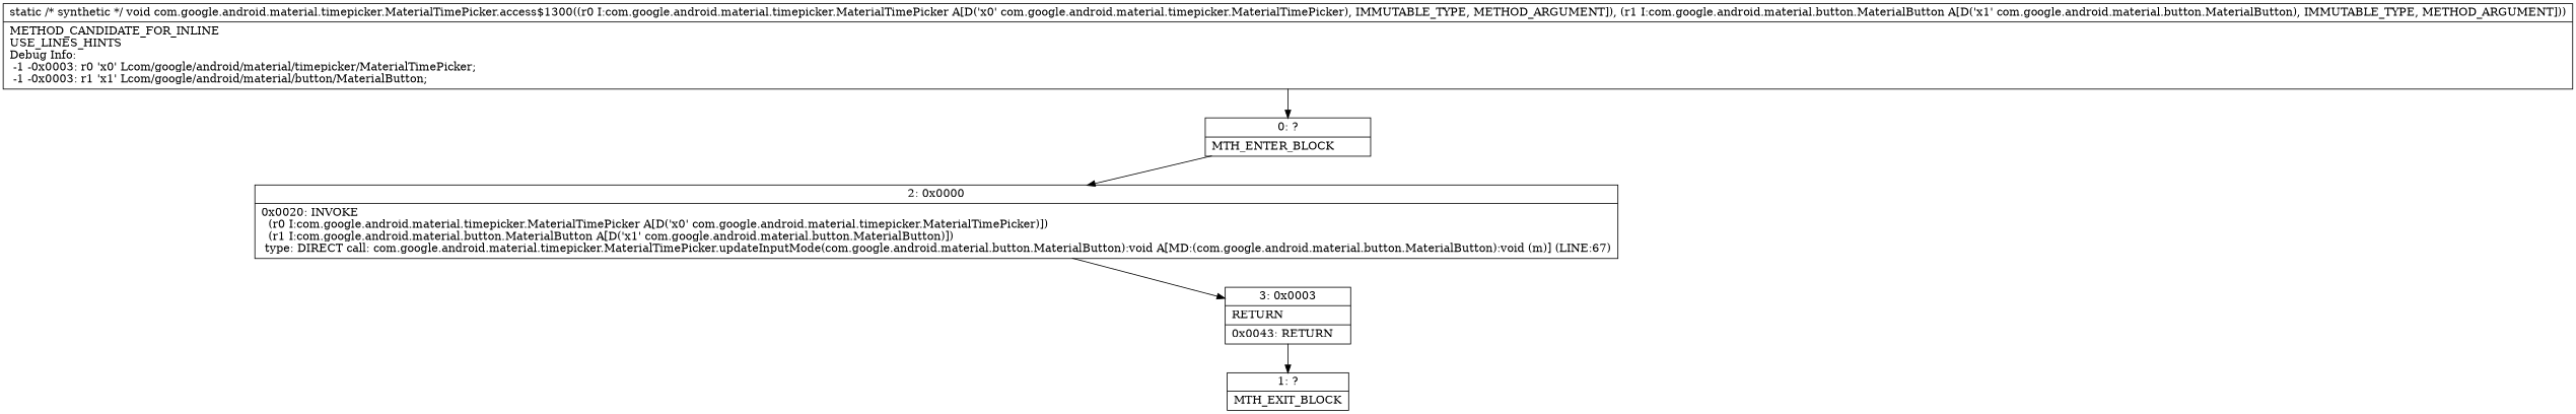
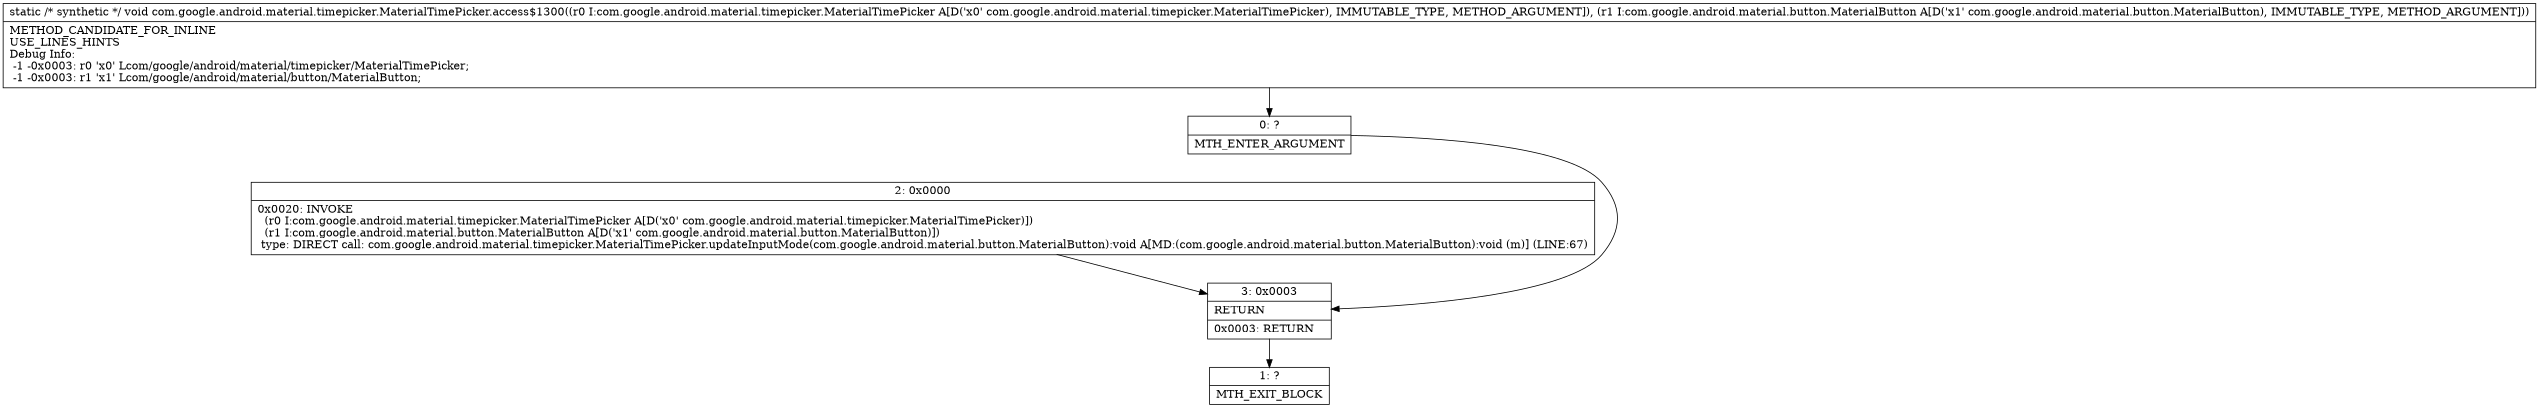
  digraph {
    node [shape=record]
-   n1 [label="{0\:\ ?|MTH_ENTER_BLOCK\l}"]
+   n1 [label="{0\:\ ?|MTH_ENTER_ARGUMENT\l}"]
    n2 [label="{2\:\ 0x0000|0x0020: INVOKE  \l  (r0 I:com.google.android.material.timepicker.MaterialTimePicker A[D('x0' com.google.android.material.timepicker.MaterialTimePicker)])\l  (r1 I:com.google.android.material.button.MaterialButton A[D('x1' com.google.android.material.button.MaterialButton)])\l type: DIRECT call: com.google.android.material.timepicker.MaterialTimePicker.updateInputMode(com.google.android.material.button.MaterialButton):void A[MD:(com.google.android.material.button.MaterialButton):void (m)] (LINE:67)\l}"]
-   n3 [label="{3\:\ 0x0003|RETURN\l|0x0043: RETURN   \l}"]
+   n3 [label="{3\:\ 0x0003|RETURN\l|0x0003: RETURN   \l}"]
    n4 [label="{1\:\ ?|MTH_EXIT_BLOCK\l}"]
    n5 [label="{static \/* synthetic *\/ void com.google.android.material.timepicker.MaterialTimePicker.access$1300((r0 I:com.google.android.material.timepicker.MaterialTimePicker A[D('x0' com.google.android.material.timepicker.MaterialTimePicker), IMMUTABLE_TYPE, METHOD_ARGUMENT]), (r1 I:com.google.android.material.button.MaterialButton A[D('x1' com.google.android.material.button.MaterialButton), IMMUTABLE_TYPE, METHOD_ARGUMENT]))  | METHOD_CANDIDATE_FOR_INLINE\lUSE_LINES_HINTS\lDebug Info:\l  \-1 \-0x0003: r0 'x0' Lcom\/google\/android\/material\/timepicker\/MaterialTimePicker;\l  \-1 \-0x0003: r1 'x1' Lcom\/google\/android\/material\/button\/MaterialButton;\l}"]
-   n1 -> n2
+   n1 -> n3
    n2 -> n3
    n3 -> n4
    n5 -> n1
  }
